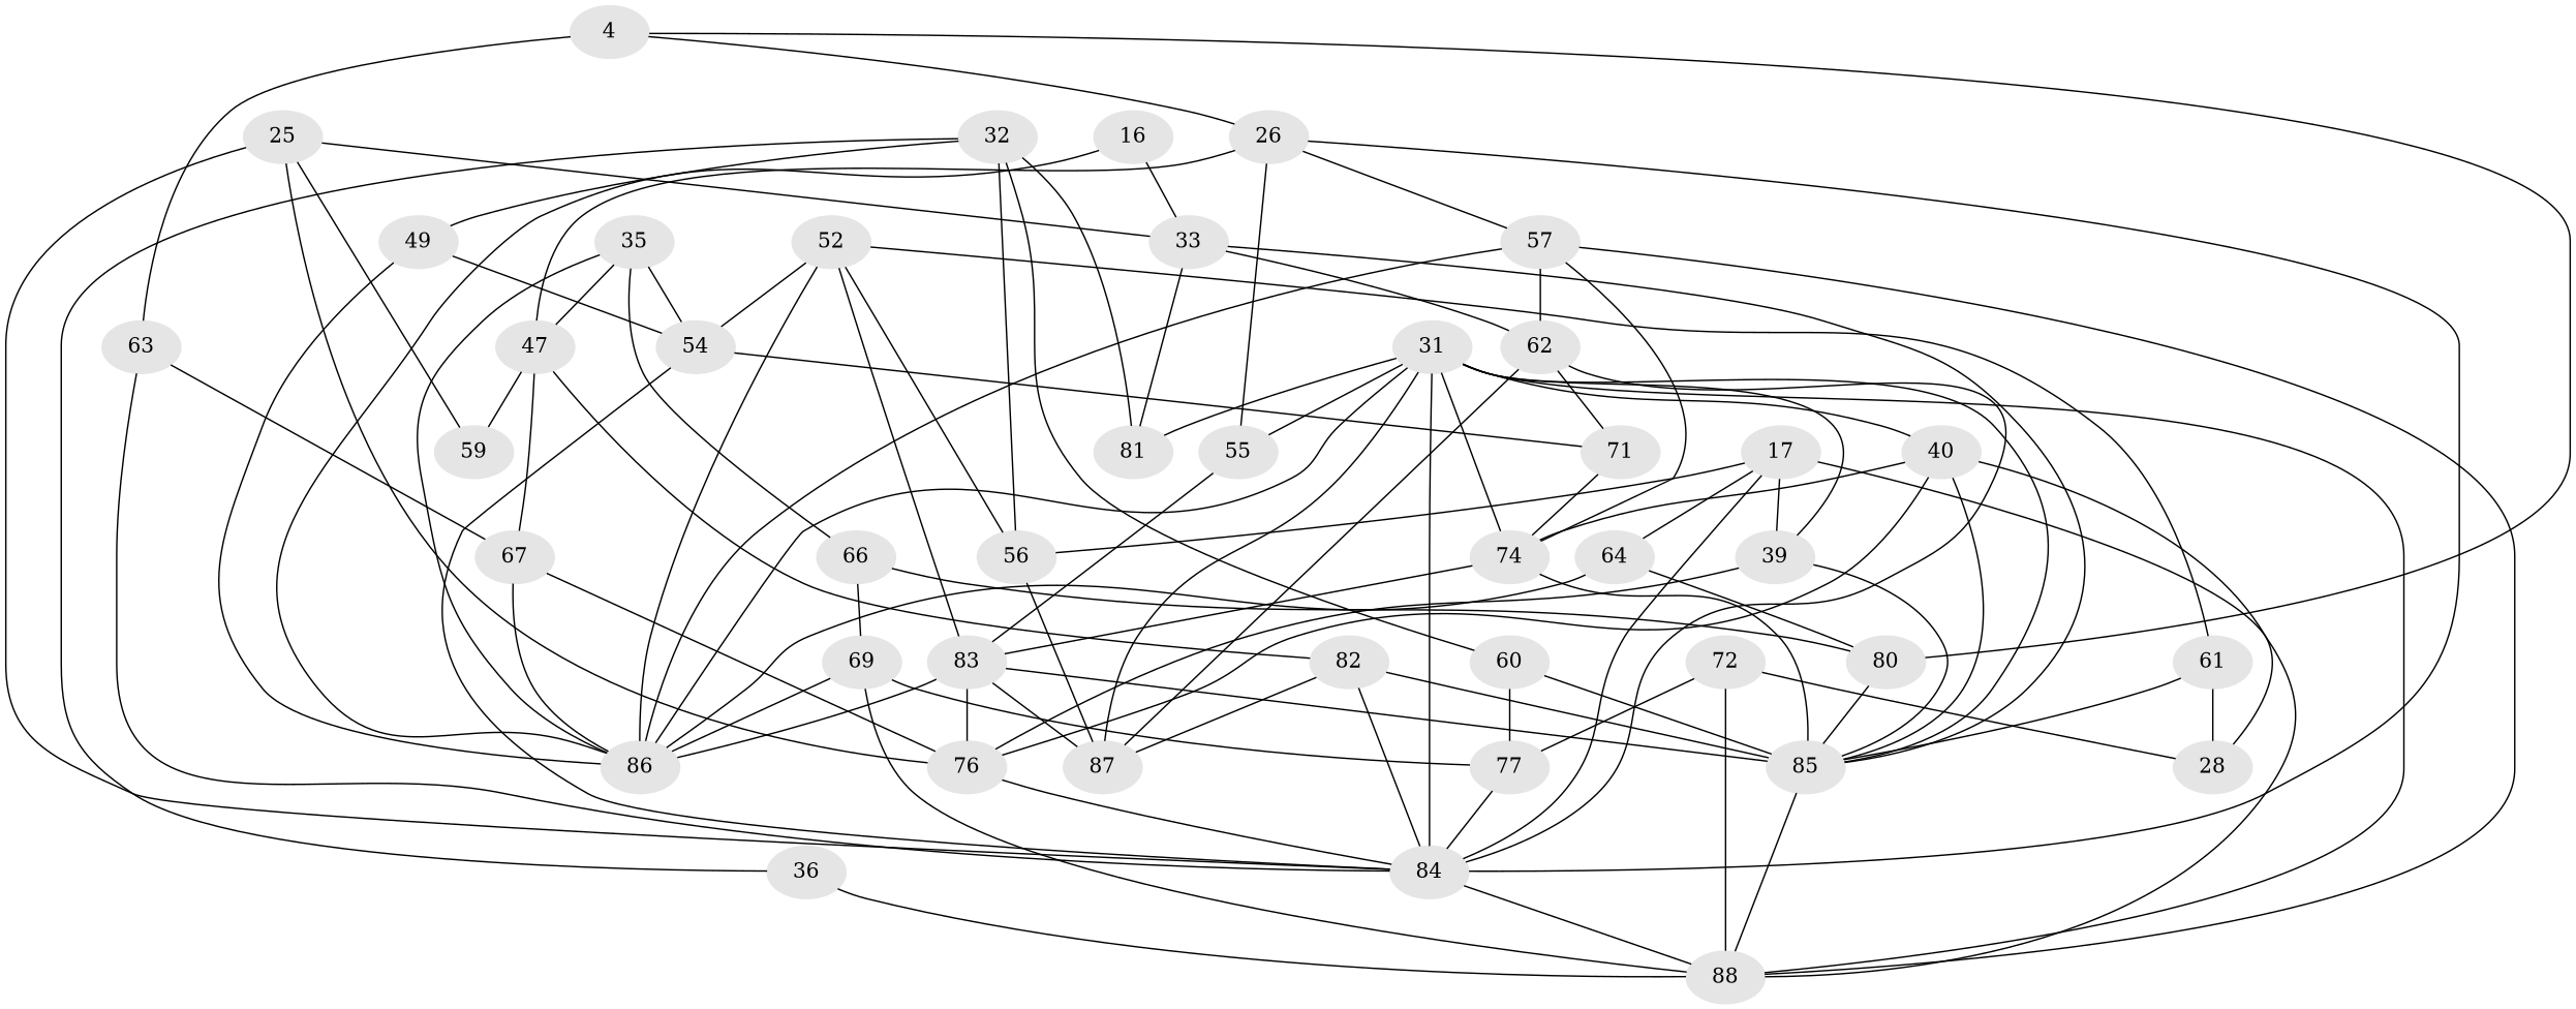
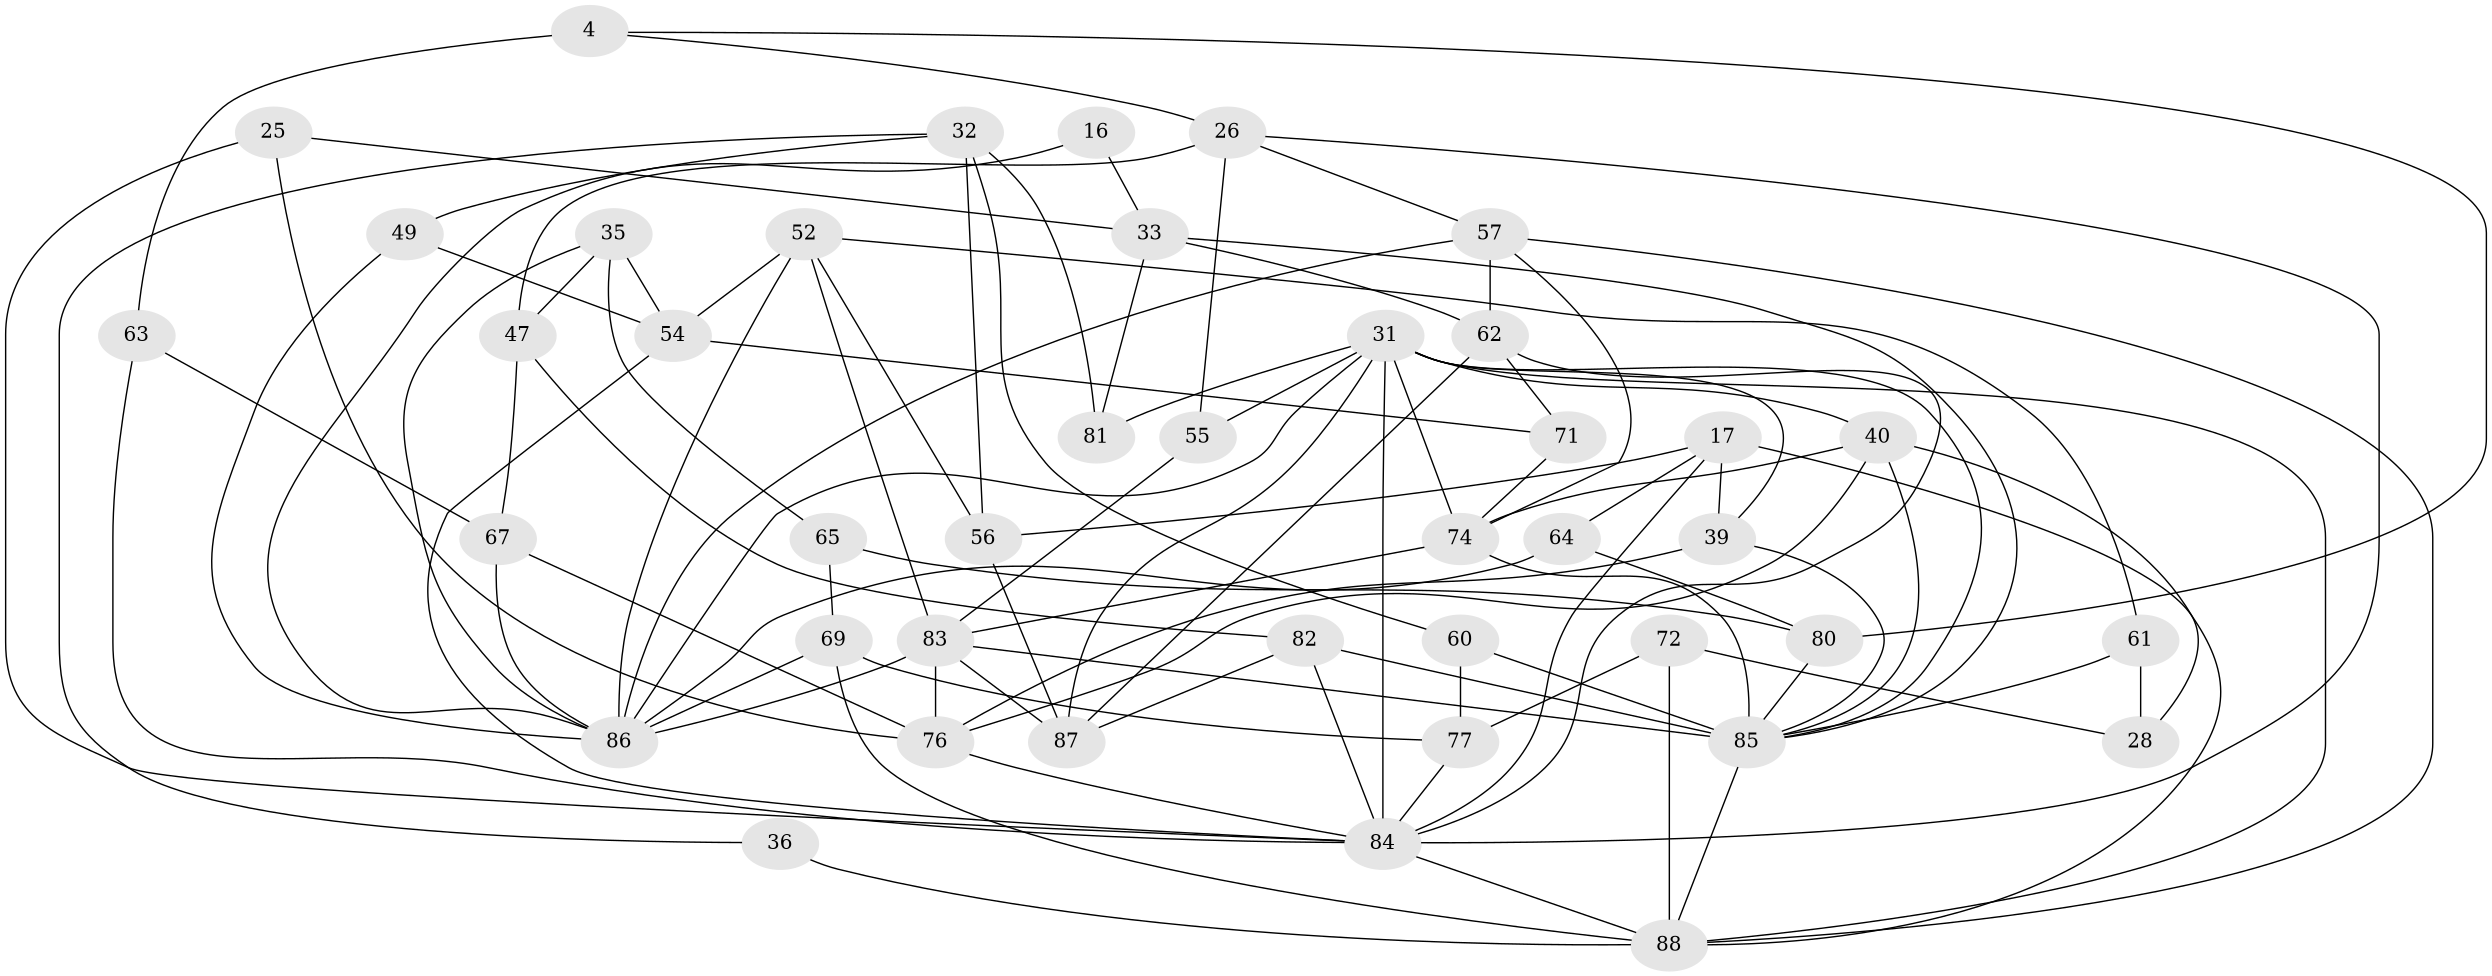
  graph {
    node [color=gray90 style=filled]
    26 [super="+18"]
    84 [super="+65+70+73"]
    47 [super="+5"]
    n4 [label=55]
    57
    4
    63 [super="+37"]
    80
    67
    85 [super="+20+46+45"]
    25
    33
-   59
    76 [super="+23"]
    61
    n16 [label=28 super="+38"]
    16
    86 [super="+42"]
    81
    62 [super="+3"]
    17 [super="+14"]
    39
    56
    64
    88 [super="+79+75"]
    87 [super="+53"]
    82
    83 [super="+41+43"]
    74 [super="+58"]
    31 [super="+13+29"]
    40
    32
    36
    49
    60 [super="+7"]
    54
    77 [super="+50"]
    71
    35
-   66
+   66 [label=65]
    69 [super="+19"]
    52 [super="+27"]
    72
    26 -- 84
    26 -- 47
    26 -- n4 [weight=2]
    26 -- 57
    84 -- 88
    47 -- 67
-   47 -- 59
    47 -- 82 [weight=2]
    n4 -- 83 [weight=3]
    57 -- 86
    57 -- 62
    57 -- 88
    57 -- 74
    4 -- 26
    4 -- 63 [weight=2]
    4 -- 80
    63 -- 84
    63 -- 67
    80 -- 85
    67 -- 76
    67 -- 86
    85 -- 88 [weight=2]
    25 -- 84
    25 -- 33
-   25 -- 59
    25 -- 76 [weight=2]
    33 -- 85
    33 -- 81
    33 -- 62 [weight=2]
    76 -- 84 [weight=2]
    61 -- 85
    61 -- n16 [weight=2]
    16 -- 33
    16 -- 86
    62 -- 84
    62 -- 87
    62 -- 71
    17 -- 84 [weight=2]
    17 -- 39 [weight=2]
    17 -- 56
    17 -- 64
    17 -- 88
    39 -- 85
    39 -- 76
    56 -- 87
    64 -- 80
    64 -- 86
    82 -- 84
    82 -- 85 [weight=2]
    82 -- 87
    83 -- 85
    83 -- 76 [weight=4]
    83 -- 86
    83 -- 87
    74 -- 85
    74 -- 83
    31 -- 84 [weight=2]
    31 -- n4
    31 -- 85
    31 -- 86 [weight=2]
    31 -- 81
    31 -- 39
    31 -- 88
    31 -- 87
    31 -- 74
    31 -- 40 [weight=3]
    40 -- 85
    40 -- 76
    40 -- n16
    40 -- 74
    32 -- 81
    32 -- 56
    32 -- 36
    32 -- 49
    32 -- 60
    36 -- 88 [weight=3]
    49 -- 86
    49 -- 54
    60 -- 85 [weight=2]
    60 -- 77 [weight=2]
    54 -- 84
    54 -- 71
    77 -- 84 [weight=2]
    71 -- 74
    35 -- 47
    35 -- 86 [weight=2]
    35 -- 54
    35 -- 66
    66 -- 80
    66 -- 69
    69 -- 86
    69 -- 88
    69 -- 77
    52 -- 61
    52 -- 86
    52 -- 56
    52 -- 83 [weight=2]
    52 -- 54
    72 -- n16
    72 -- 88 [weight=2]
    72 -- 77
  }
